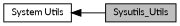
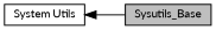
  digraph {
    rankdir=LR
    fontname=Lato
    node [color=black fontname=Lato fontsize=10 shape=box style=filled]
    n1 [fillcolor=white height=0.2 label="System Utils" width=0.4]
-   n2 [fillcolor=grey75 fontcolor=black height=0.2 label=Sysutils_Utils width=0.4]
+   n2 [fillcolor=grey75 fontcolor=black height=0.2 label=Sysutils_Base width=0.4]
    n1 -> n2 [dir=back fontname=Lato fontsize=10 labelfontname=Helvetica labelfontsize=10 shape=plaintext style=solid]
  }
